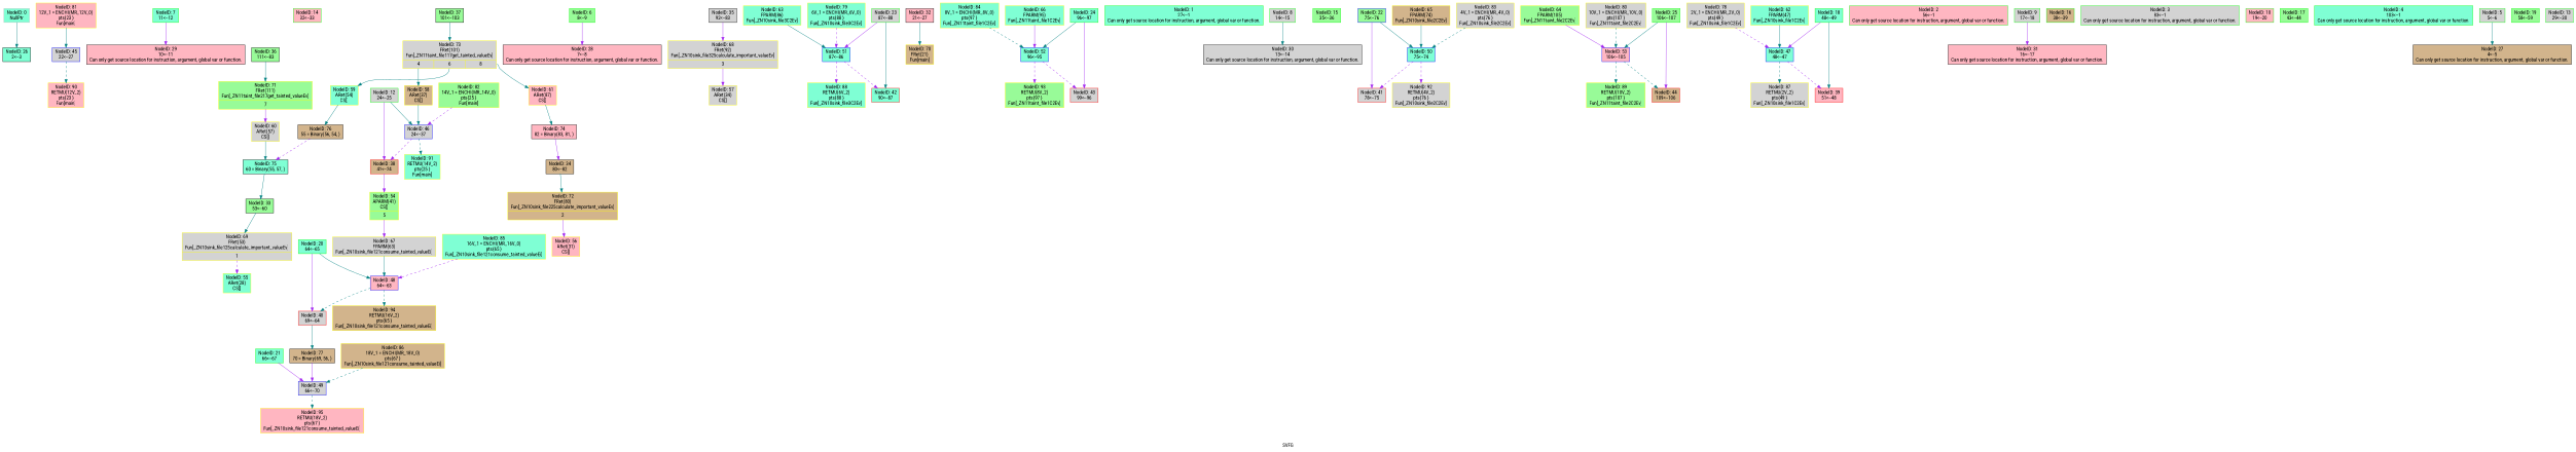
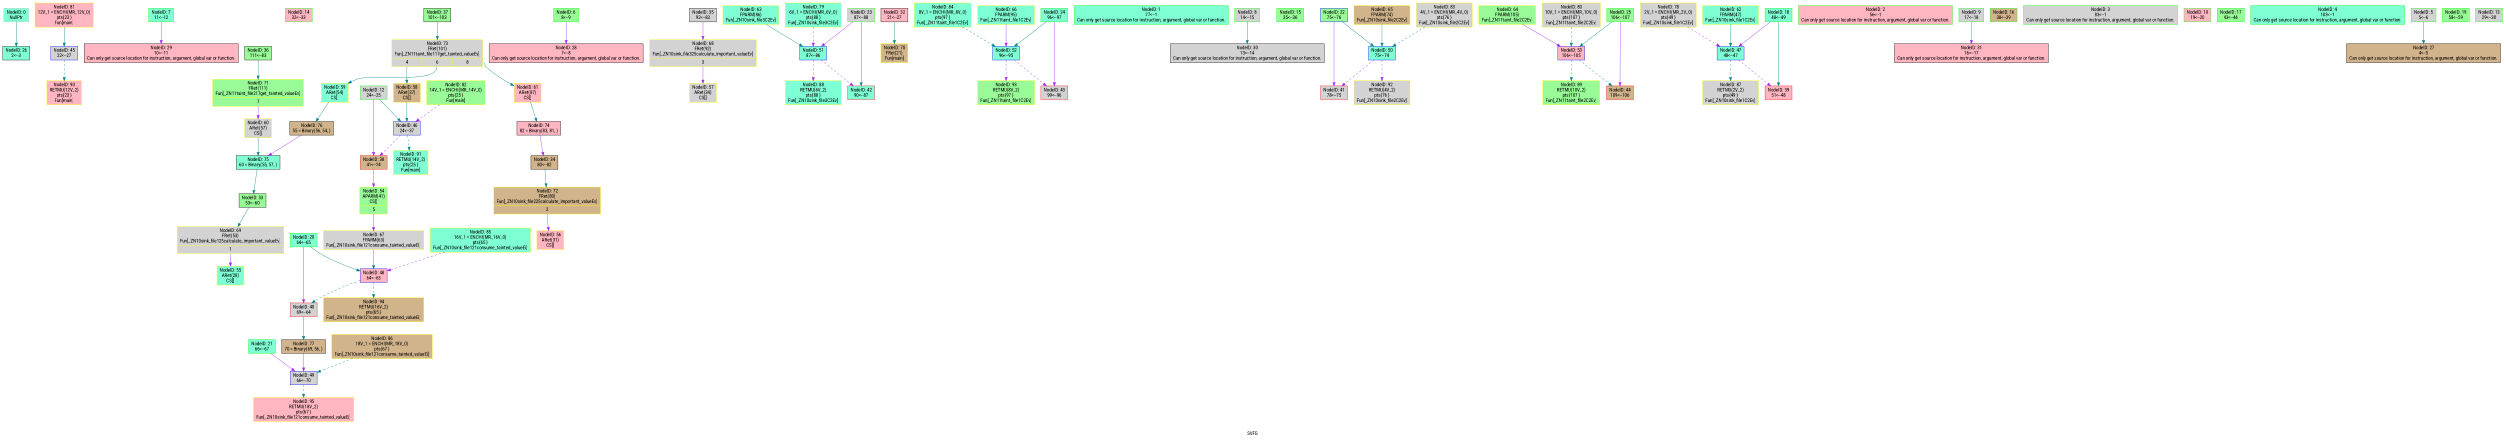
  digraph {
    fontname="Roboto Condensed"
    label=SVFG
    node [color=yellow fillcolor=lightgrey fontname="Roboto Condensed" shape=record style=filled]
    edge [color=teal fontname="Roboto Condensed" style=solid]
    n1 [color=grey fillcolor=aquamarine label="{NodeID: 0\nNullPtr}"]
    n2 [color=black fillcolor=aquamarine label="{NodeID: 26\n2\<--3\n}"]
    n3 [fillcolor=lightpink label="{NodeID: 90\nRETMU(12V_2)\npts\{23 \}\nFun[main]}" style="double,filled"]
    n4 [color=green fillcolor=aquamarine label="{NodeID: 7\n11\<--12\n}"]
    n5 [color=black fillcolor=lightpink label="{NodeID: 29\n10\<--11\nCan only get source location for instruction, argument, global var or function.}"]
    n6 [color=green fillcolor=lightpink label="{NodeID: 14\n32\<--33\n}"]
    n7 [color=green fillcolor=aquamarine label="{NodeID: 21\n66\<--67\n}"]
    n8 [color=blue label="{NodeID: 49\n66\<--70\n}"]
    n9 [fillcolor=lightpink label="{NodeID: 95\nRETMU(18V_2)\npts\{67 \}\nFun[_ZN10sink_file121consume_tainted_valueEi]}" style="double,filled"]
    n10 [color=black fillcolor=lightpink label="{NodeID: 28\n7\<--8\nCan only get source location for instruction, argument, global var or function.}"]
    n11 [color=black label="{NodeID: 35\n92\<--83\n}"]
    n12 [label="{NodeID: 68\nFRet(92)\nFun[_ZN10sink_file325calculate_important_valueEv]|{<s0>3}}" style="double,filled"]
    n13 [label="{NodeID: 57\nARet(34)\nCS[]}" style="double,filled"]
    n14 [color=red fillcolor=aquamarine label="{NodeID: 42\n90\<--87\n}"]
    n15 [fillcolor=lightpink label="{NodeID: 56\nARet(31)\nCS[]}" style="double,filled"]
    n16 [fillcolor=aquamarine label="{NodeID: 63\nFPARM(86)\nFun[_ZN10sink_file3C2Ev]}" style="double,filled"]
    n17 [color=blue fillcolor=aquamarine label="{NodeID: 51\n87\<--86\n}"]
    n18 [fillcolor=aquamarine label="{NodeID: 88\nRETMU(6V_2)\npts\{88 \}\nFun[_ZN10sink_file3C2Ev]}" style="double,filled"]
    n19 [fillcolor=tan label="{NodeID: 70\nFRet(21)\nFun[main]}" style="double,filled"]
    n20 [color=black fillcolor=tan label="{NodeID: 77\n70 = Binary(69, 56, )\n}" style="double,filled"]
    n21 [fillcolor=aquamarine label="{NodeID: 84\n8V_1 = ENCHI(MR_8V_0)\npts\{97 \}\nFun[_ZN11taint_file1C2Ev]}" style="double,filled"]
    n22 [color=blue fillcolor=aquamarine label="{NodeID: 52\n96\<--95\n}"]
    n23 [color=red label="{NodeID: 43\n99\<--96\n}"]
    n24 [fillcolor=palegreen label="{NodeID: 93\nRETMU(8V_2)\npts\{97 \}\nFun[_ZN11taint_file1C2Ev]}" style="double,filled"]
    n25 [color=green fillcolor=aquamarine label="{NodeID: 1\n27\<--1\nCan only get source location for instruction, argument, global var or function.}"]
    n26 [fillcolor=aquamarine label="{NodeID: 91\nRETMU(14V_2)\npts\{25 \}\nFun[main]}" style="double,filled"]
    n27 [color=green label="{NodeID: 8\n14\<--15\n}"]
    n28 [color=black label="{NodeID: 30\n13\<--14\nCan only get source location for instruction, argument, global var or function.}"]
    n29 [color=green fillcolor=palegreen label="{NodeID: 15\n35\<--36\n}"]
    n30 [color=blue fillcolor=palegreen label="{NodeID: 22\n75\<--76\n}"]
    n31 [color=red label="{NodeID: 41\n78\<--75\n}"]
    n32 [color=blue fillcolor=aquamarine label="{NodeID: 50\n75\<--74\n}"]
    n33 [label="{NodeID: 92\nRETMU(4V_2)\npts\{76 \}\nFun[_ZN10sink_file2C2Ev]}" style="double,filled"]
    n34 [color=black fillcolor=palegreen label="{NodeID: 36\n111\<--83\n}"]
    n35 [fillcolor=palegreen label="{NodeID: 71\nFRet(111)\nFun[_ZN11taint_file217get_tainted_valueEv]|{<s0>7}}" style="double,filled"]
    n36 [label="{NodeID: 60\nARet(57)\nCS[]}" style="double,filled"]
    n37 [color=black fillcolor=aquamarine label="{NodeID: 75\n60 = Binary(55, 57, )\n}" style="double,filled"]
    n38 [fillcolor=palegreen label="{NodeID: 64\nFPARM(105)\nFun[_ZN11taint_file2C2Ev]}" style="double,filled"]
    n39 [color=blue fillcolor=lightpink label="{NodeID: 53\n106\<--105\n}"]
    n40 [color=red fillcolor=tan label="{NodeID: 44\n109\<--106\n}"]
    n41 [fillcolor=palegreen label="{NodeID: 89\nRETMU(10V_2)\npts\{107 \}\nFun[_ZN11taint_file2C2Ev]}" style="double,filled"]
    n42 [color=black fillcolor=palegreen label="{NodeID: 33\n53\<--60\n}"]
    n43 [label="{NodeID: 78\n2V_1 = ENCHI(MR_2V_0)\npts\{49 \}\nFun[_ZN10sink_file1C2Ev]}" style="double,filled"]
    n44 [color=blue fillcolor=aquamarine label="{NodeID: 47\n48\<--47\n}"]
    n45 [label="{NodeID: 87\nRETMU(2V_2)\npts\{49 \}\nFun[_ZN10sink_file1C2Ev]}" style="double,filled"]
    n46 [color=red fillcolor=lightpink label="{NodeID: 39\n51\<--48\n}"]
    n47 [fillcolor=aquamarine label="{NodeID: 85\n16V_1 = ENCHI(MR_16V_0)\npts\{65 \}\nFun[_ZN10sink_file121consume_tainted_valueEi]}" style="double,filled"]
    n48 [color=blue fillcolor=lightpink label="{NodeID: 48\n64\<--63\n}"]
    n49 [fillcolor=tan label="{NodeID: 94\nRETMU(16V_2)\npts\{65 \}\nFun[_ZN10sink_file121consume_tainted_valueEi]}" style="double,filled"]
    n50 [color=red label="{NodeID: 40\n69\<--64\n}"]
    n51 [color=green fillcolor=lightpink label="{NodeID: 2\n56\<--1\nCan only get source location for instruction, argument, global var or function.}"]
    n52 [color=green label="{NodeID: 9\n17\<--18\n}"]
    n53 [color=black fillcolor=lightpink label="{NodeID: 31\n16\<--17\nCan only get source location for instruction, argument, global var or function.}"]
    n54 [color=green fillcolor=tan label="{NodeID: 16\n38\<--39\n}"]
    n55 [color=green label="{NodeID: 23\n87\<--88\n}"]
    n56 [color=black fillcolor=palegreen label="{NodeID: 37\n101\<--103\n}"]
    n57 [label="{NodeID: 73\nFRet(101)\nFun[_ZN11taint_file117get_tainted_valueEv]|{<s0>4|<s1>6|<s2>8}}" style="double,filled"]
    n58 [fillcolor=tan label="{NodeID: 58\nARet(37)\nCS[]}" style="double,filled"]
    n59 [fillcolor=aquamarine label="{NodeID: 59\nARet(54)\nCS[]}" style="double,filled"]
    n60 [fillcolor=lightpink label="{NodeID: 61\nARet(87)\nCS[]}" style="double,filled"]
    n61 [color=blue label="{NodeID: 46\n24\<--37\n}"]
    n62 [color=black fillcolor=tan label="{NodeID: 76\n55 = Binary(56, 54, )\n}" style="double,filled"]
    n63 [color=black fillcolor=lightpink label="{NodeID: 74\n82 = Binary(83, 81, )\n}" style="double,filled"]
    n64 [color=red fillcolor=tan label="{NodeID: 38\n41\<--24\n}"]
    n65 [fillcolor=palegreen label="{NodeID: 54\nAPARM(41)\nCS[]|{<s0>5}}" style="double,filled"]
    n66 [fillcolor=tan label="{NodeID: 65\nFPARM(74)\nFun[_ZN10sink_file2C2Ev]}" style="double,filled"]
    n67 [fillcolor=tan label="{NodeID: 72\nFRet(80)\nFun[_ZN10sink_file225calculate_important_valueEv]|{<s0>2}}" style="double,filled"]
    n68 [fillcolor=aquamarine label="{NodeID: 79\n6V_1 = ENCHI(MR_6V_0)\npts\{88 \}\nFun[_ZN10sink_file3C2Ev]}" style="double,filled"]
    n69 [fillcolor=tan label="{NodeID: 86\n18V_1 = ENCHI(MR_18V_0)\npts\{67 \}\nFun[_ZN10sink_file121consume_tainted_valueEi]}" style="double,filled"]
    n70 [color=green label="{NodeID: 3\n83\<--1\nCan only get source location for instruction, argument, global var or function.}"]
    n71 [color=green fillcolor=lightpink label="{NodeID: 10\n19\<--20\n}"]
    n72 [color=green fillcolor=palegreen label="{NodeID: 17\n43\<--44\n}"]
    n73 [color=green fillcolor=aquamarine label="{NodeID: 24\n96\<--97\n}"]
    n74 [label="{NodeID: 67\nFPARM(63)\nFun[_ZN10sink_file121consume_tainted_valueEi]}" style="double,filled"]
    n75 [color=blue label="{NodeID: 45\n22\<--27\n}"]
    n76 [fillcolor=aquamarine label="{NodeID: 66\nFPARM(95)\nFun[_ZN11taint_file1C2Ev]}" style="double,filled"]
    n77 [color=black fillcolor=tan label="{NodeID: 34\n80\<--82\n}"]
    n78 [label="{NodeID: 80\n10V_1 = ENCHI(MR_10V_0)\npts\{107 \}\nFun[_ZN11taint_file2C2Ev]}" style="double,filled"]
    n79 [color=green fillcolor=aquamarine label="{NodeID: 4\n103\<--1\nCan only get source location for instruction, argument, global var or function.}"]
    n80 [color=green fillcolor=aquamarine label="{NodeID: 18\n48\<--49\n}"]
    n81 [color=green fillcolor=palegreen label="{NodeID: 25\n106\<--107\n}"]
    n82 [color=black fillcolor=lightpink label="{NodeID: 32\n21\<--27\n}"]
    n83 [label="{NodeID: 69\nFRet(53)\nFun[_ZN10sink_file125calculate_important_valueEv]|{<s0>1}}" style="double,filled"]
    n84 [fillcolor=lightpink label="{NodeID: 81\n12V_1 = ENCHI(MR_12V_0)\npts\{23 \}\nFun[main]}" style="double,filled"]
    n85 [color=green label="{NodeID: 5\n5\<--6\n}"]
    n86 [color=black fillcolor=tan label="{NodeID: 27\n4\<--5\nCan only get source location for instruction, argument, global var or function.}"]
    n87 [color=green label="{NodeID: 12\n24\<--25\n}"]
    n88 [color=green fillcolor=palegreen label="{NodeID: 19\n58\<--59\n}"]
    n89 [fillcolor=aquamarine label="{NodeID: 55\nARet(28)\nCS[]}" style="double,filled"]
    n90 [fillcolor=palegreen label="{NodeID: 82\n14V_1 = ENCHI(MR_14V_0)\npts\{25 \}\nFun[main]}" style="double,filled"]
    n91 [color=green fillcolor=palegreen label="{NodeID: 6\n8\<--9\n}"]
    n92 [color=green label="{NodeID: 13\n29\<--30\n}"]
    n93 [color=green fillcolor=aquamarine label="{NodeID: 20\n64\<--65\n}"]
    n94 [fillcolor=aquamarine label="{NodeID: 62\nFPARM(47)\nFun[_ZN10sink_file1C2Ev]}" style="double,filled"]
    n95 [label="{NodeID: 83\n4V_1 = ENCHI(MR_4V_0)\npts\{76 \}\nFun[_ZN10sink_file2C2Ev]}" style="double,filled"]
    n1 -> n2
    n4 -> n5 [color=purple]
    n7 -> n8 [color=purple]
    n8 -> n9 [style=dashed]
    n11 -> n12 [color=purple]
    n12 -> n13 [color=purple tailport=s0]
    n16 -> n17
    n17 -> n14 [color=purple style=dashed]
    n17 -> n18 [color=purple style=dashed]
    n20 -> n8 [color=purple]
    n21 -> n22 [style=dashed]
    n22 -> n23 [color=purple style=dashed]
    n22 -> n24 [color=purple style=dashed]
    n27 -> n28
    n30 -> n31 [color=purple]
    n30 -> n32
    n32 -> n31 [color=purple style=dashed]
    n32 -> n33 [color=purple style=dashed]
    n34 -> n35
    n35 -> n36 [color=purple tailport=s0]
    n36 -> n37
    n37 -> n42
    n38 -> n39 [color=purple]
    n39 -> n40 [style=dashed]
    n39 -> n41 [style=dashed]
    n42 -> n83
    n43 -> n44 [color=purple style=dashed]
    n44 -> n45 [style=dashed]
    n44 -> n46 [color=purple style=dashed]
    n47 -> n48 [color=purple style=dashed]
    n48 -> n49 [style=dashed]
    n48 -> n50 [style=dashed]
    n50 -> n20
    n52 -> n53 [color=purple]
    n55 -> n14
    n55 -> n17 [color=purple]
    n56 -> n57
    n57 -> n58 [tailport=s0]
    n57 -> n59 [tailport=s1]
    n57 -> n60 [tailport=s2]
    n58 -> n61
    n59 -> n62
    n60 -> n63
    n61 -> n26 [style=dashed]
    n61 -> n64 [color=purple style=dashed]
-   n62 -> n37 [color=purple style=dashed]
+   n62 -> n37 [color=purple]
    n63 -> n77 [color=purple]
    n64 -> n65 [color=purple]
    n65 -> n74 [color=purple tailport=s0]
    n66 -> n32
    n67 -> n15 [color=purple tailport=s0]
    n68 -> n17 [color=purple style=dashed]
    n69 -> n8 [style=dashed]
    n73 -> n22
    n73 -> n23 [color=purple]
    n74 -> n48
    n75 -> n3 [style=dashed]
    n76 -> n22 [color=purple]
    n77 -> n67
    n78 -> n39 [style=dashed]
    n80 -> n44 [color=purple]
    n80 -> n46
    n81 -> n39
    n81 -> n40 [color=purple]
    n82 -> n19
-   n83 -> n89 [color=purple style=dashed tailport=s0]
+   n83 -> n89 [color=purple tailport=s0]
    n84 -> n75
    n85 -> n86
    n87 -> n61
    n87 -> n64 [color=purple]
    n90 -> n61 [color=purple style=dashed]
    n91 -> n10 [color=purple]
    n93 -> n48
    n93 -> n50 [color=purple]
    n94 -> n44
    n95 -> n32 [style=dashed]
  }
